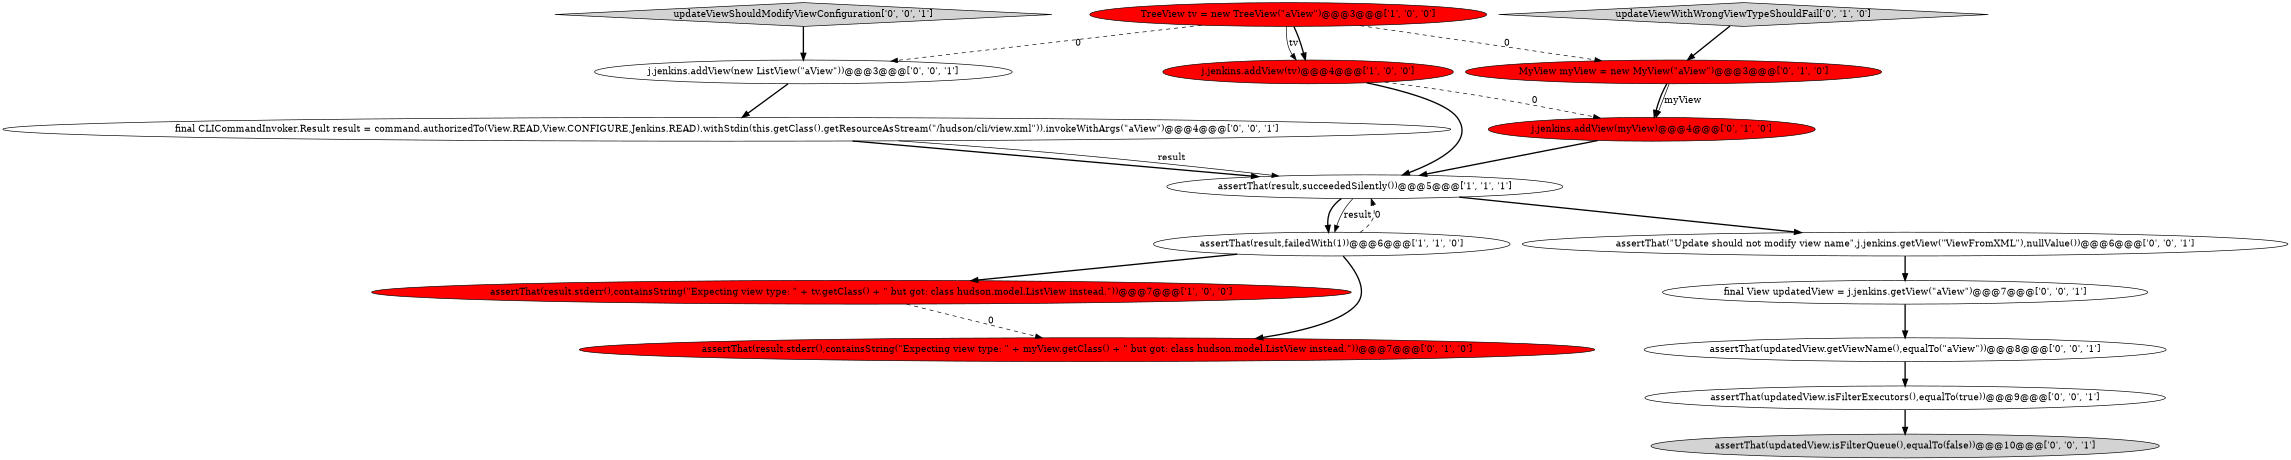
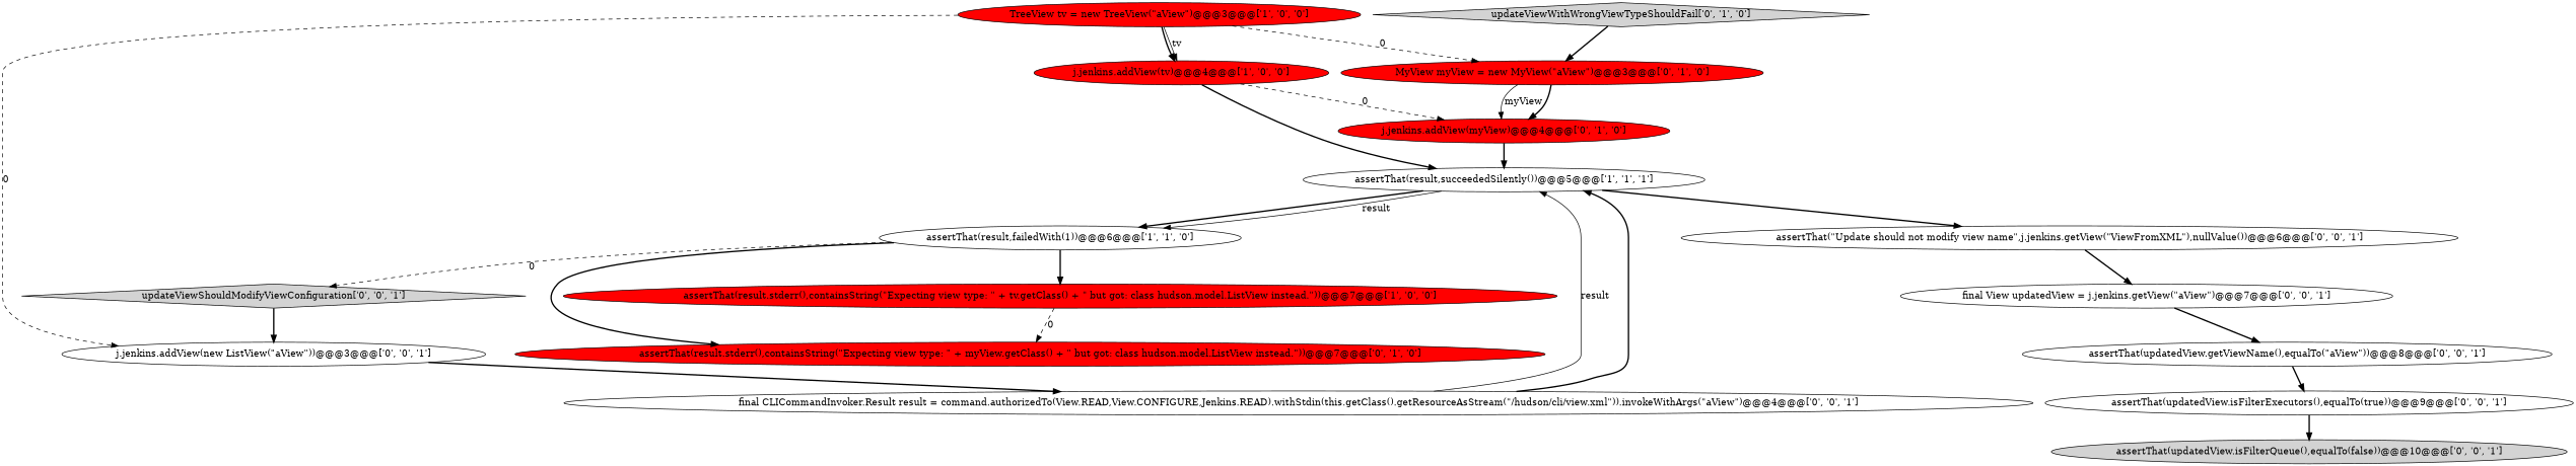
  digraph {
    node [fillcolor=white shape=ellipse style=filled]
    edge [style=bold]
    n1 [fillcolor=red label="MyView myView = new MyView(\"aView\")@@@3@@@['0', '1', '0']"]
    n2 [fillcolor=red label="j.jenkins.addView(myView)@@@4@@@['0', '1', '0']"]
    n3 [label="assertThat(result,succeededSilently())@@@5@@@['1', '1', '1']"]
    n4 [fillcolor=lightgray label="updateViewShouldModifyViewConfiguration['0', '0', '1']" shape=diamond]
    n5 [label="j.jenkins.addView(new ListView(\"aView\"))@@@3@@@['0', '0', '1']"]
    n6 [label="final CLICommandInvoker.Result result = command.authorizedTo(View.READ,View.CONFIGURE,Jenkins.READ).withStdin(this.getClass().getResourceAsStream(\"/hudson/cli/view.xml\")).invokeWithArgs(\"aView\")@@@4@@@['0', '0', '1']"]
    n7 [label="assertThat(result,failedWith(1))@@@6@@@['1', '1', '0']"]
    n8 [fillcolor=red label="assertThat(result.stderr(),containsString(\"Expecting view type: \" + myView.getClass() + \" but got: class hudson.model.ListView instead.\"))@@@7@@@['0', '1', '0']"]
    n9 [fillcolor=red label="assertThat(result.stderr(),containsString(\"Expecting view type: \" + tv.getClass() + \" but got: class hudson.model.ListView instead.\"))@@@7@@@['1', '0', '0']"]
    n10 [label="assertThat(\"Update should not modify view name\",j.jenkins.getView(\"ViewFromXML\"),nullValue())@@@6@@@['0', '0', '1']"]
    n11 [fillcolor=lightgray label="updateViewWithWrongViewTypeShouldFail['0', '1', '0']" shape=diamond]
    n12 [label="assertThat(updatedView.isFilterExecutors(),equalTo(true))@@@9@@@['0', '0', '1']"]
    n13 [fillcolor=lightgray label="assertThat(updatedView.isFilterQueue(),equalTo(false))@@@10@@@['0', '0', '1']"]
    n14 [label="final View updatedView = j.jenkins.getView(\"aView\")@@@7@@@['0', '0', '1']"]
    n15 [label="assertThat(updatedView.getViewName(),equalTo(\"aView\"))@@@8@@@['0', '0', '1']"]
    n16 [fillcolor=red label="TreeView tv = new TreeView(\"aView\")@@@3@@@['1', '0', '0']"]
    n17 [fillcolor=red label="j.jenkins.addView(tv)@@@4@@@['1', '0', '0']"]
    n1 -> n2 [label=myView style=solid]
    n1 -> n2
    n2 -> n3
    n3 -> n7
    n3 -> n7 [label=result style=solid]
    n3 -> n10
    n4 -> n5
    n5 -> n6
    n6 -> n3
    n6 -> n3 [label=result style=solid]
-   n7 -> n3 [label=0 style=dashed]
+   n7 -> n4 [label=0 style=dashed]
    n7 -> n8
    n7 -> n9
    n9 -> n8 [label=0 style=dashed]
    n10 -> n14
    n11 -> n1
    n12 -> n13
    n14 -> n15
    n15 -> n12
    n16 -> n1 [label=0 style=dashed]
    n16 -> n5 [label=0 style=dashed]
    n16 -> n17 [label=tv style=solid]
    n16 -> n17
    n17 -> n2 [label=0 style=dashed]
    n17 -> n3
  }
